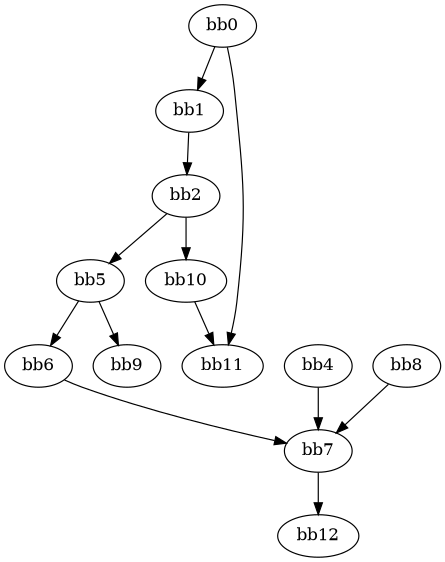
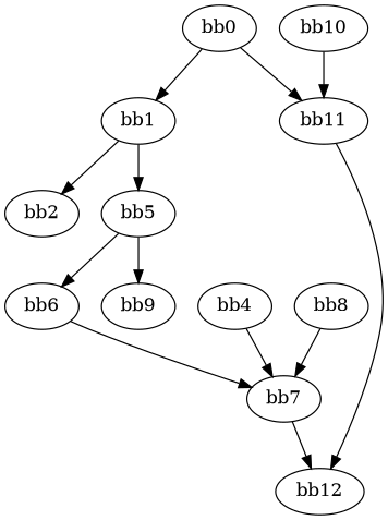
  digraph {
    n1 [label="bb0\l"]
    n2 [label="bb1\l"]
    n3 [label="bb11\l"]
    n4 [label="bb2\l"]
    n5 [label="bb5\l"]
    n6 [label="bb12\l"]
    n7 [label="bb10\l"]
    n8 [label="bb6\l"]
    n9 [label="bb9\l"]
    n10 [label="bb4\l"]
    n11 [label="bb7\l"]
    n12 [label="bb8\l"]
    n1 -> n2
    n1 -> n3
    n2 -> n4
-   n4 -> n5
-   n4 -> n7
+   n2 -> n5
+   n3 -> n6
    n5 -> n8
    n5 -> n9
    n7 -> n3
    n8 -> n11
    n10 -> n11
    n11 -> n6
    n12 -> n11
  }
